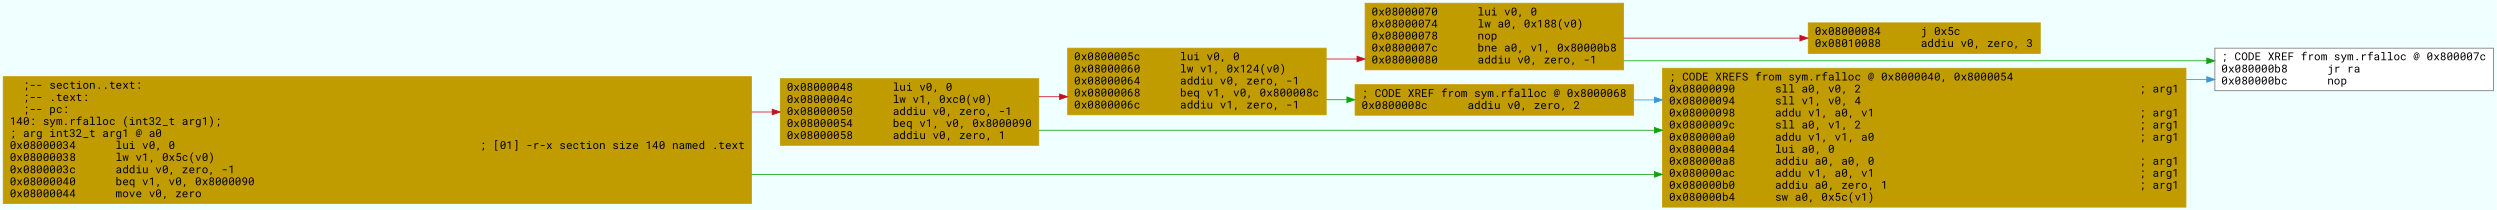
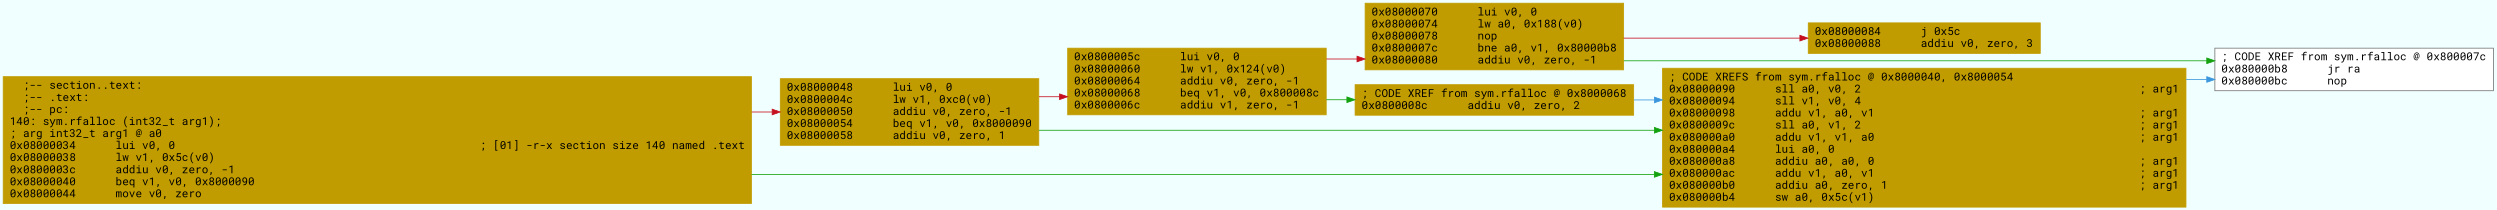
  digraph {
    bgcolor=azure
    fontname="Roboto Mono"
    fontsize=8
    splines=ortho
    rankdir=LR
    node [color="#c19c00" fillcolor="#c19c00" fontname="Roboto Mono" shape=box style=filled]
    edge [arrowhead=normal color="#c50f1f" fontname="Roboto Mono"]
    n1 [label="  ;-- section..text:\l  ;-- .text:\l  ;-- pc:\l140: sym.rfalloc (int32_t arg1);\l; arg int32_t arg1 @ a0\l0x08000034      lui v0, 0                                              ; [01] -r-x section size 140 named .text\l0x08000038      lw v1, 0x5c(v0)\l0x0800003c      addiu v0, zero, -1\l0x08000040      beq v1, v0, 0x8000090\l0x08000044      move v0, zero\l"]
    n2 [label="0x08000048      lui v0, 0\l0x0800004c      lw v1, 0xc0(v0)\l0x08000050      addiu v0, zero, -1\l0x08000054      beq v1, v0, 0x8000090\l0x08000058      addiu v0, zero, 1\l"]
    n3 [label="; CODE XREFS from sym.rfalloc @ 0x8000040, 0x8000054\l0x08000090      sll a0, v0, 2                                          ; arg1\l0x08000094      sll v1, v0, 4\l0x08000098      addu v1, a0, v1                                        ; arg1\l0x0800009c      sll a0, v1, 2                                          ; arg1\l0x080000a0      addu v1, v1, a0                                        ; arg1\l0x080000a4      lui a0, 0\l0x080000a8      addiu a0, a0, 0                                        ; arg1\l0x080000ac      addu v1, a0, v1                                        ; arg1\l0x080000b0      addiu a0, zero, 1                                      ; arg1\l0x080000b4      sw a0, 0x5c(v1)\l"]
    n4 [label="0x0800005c      lui v0, 0\l0x08000060      lw v1, 0x124(v0)\l0x08000064      addiu v0, zero, -1\l0x08000068      beq v1, v0, 0x800008c\l0x0800006c      addiu v1, zero, -1\l"]
    n5 [label="0x08000070      lui v0, 0\l0x08000074      lw a0, 0x188(v0)\l0x08000078      nop\l0x0800007c      bne a0, v1, 0x80000b8\l0x08000080      addiu v0, zero, -1\l"]
    n6 [label="; CODE XREF from sym.rfalloc @ 0x8000068\l0x0800008c      addiu v0, zero, 2\l"]
-   n7 [label="0x08000084      j 0x5c\l0x08010088      addiu v0, zero, 3\l"]
+   n7 [label="0x08000084      j 0x5c\l0x08000088      addiu v0, zero, 3\l"]
    n8 [color="#767676" fillcolor=white label="; CODE XREF from sym.rfalloc @ 0x800007c\l0x080000b8      jr ra\l0x080000bc      nop\l"]
    n1 -> n2
    n1 -> n3 [color="#13a10e"]
    n2 -> n3 [color="#13a10e"]
    n2 -> n4
    n3 -> n8 [color="#3a96dd"]
    n4 -> n5
    n4 -> n6 [color="#13a10e"]
    n5 -> n7
    n5 -> n8 [color="#13a10e"]
    n6 -> n3 [color="#3a96dd"]
  }
